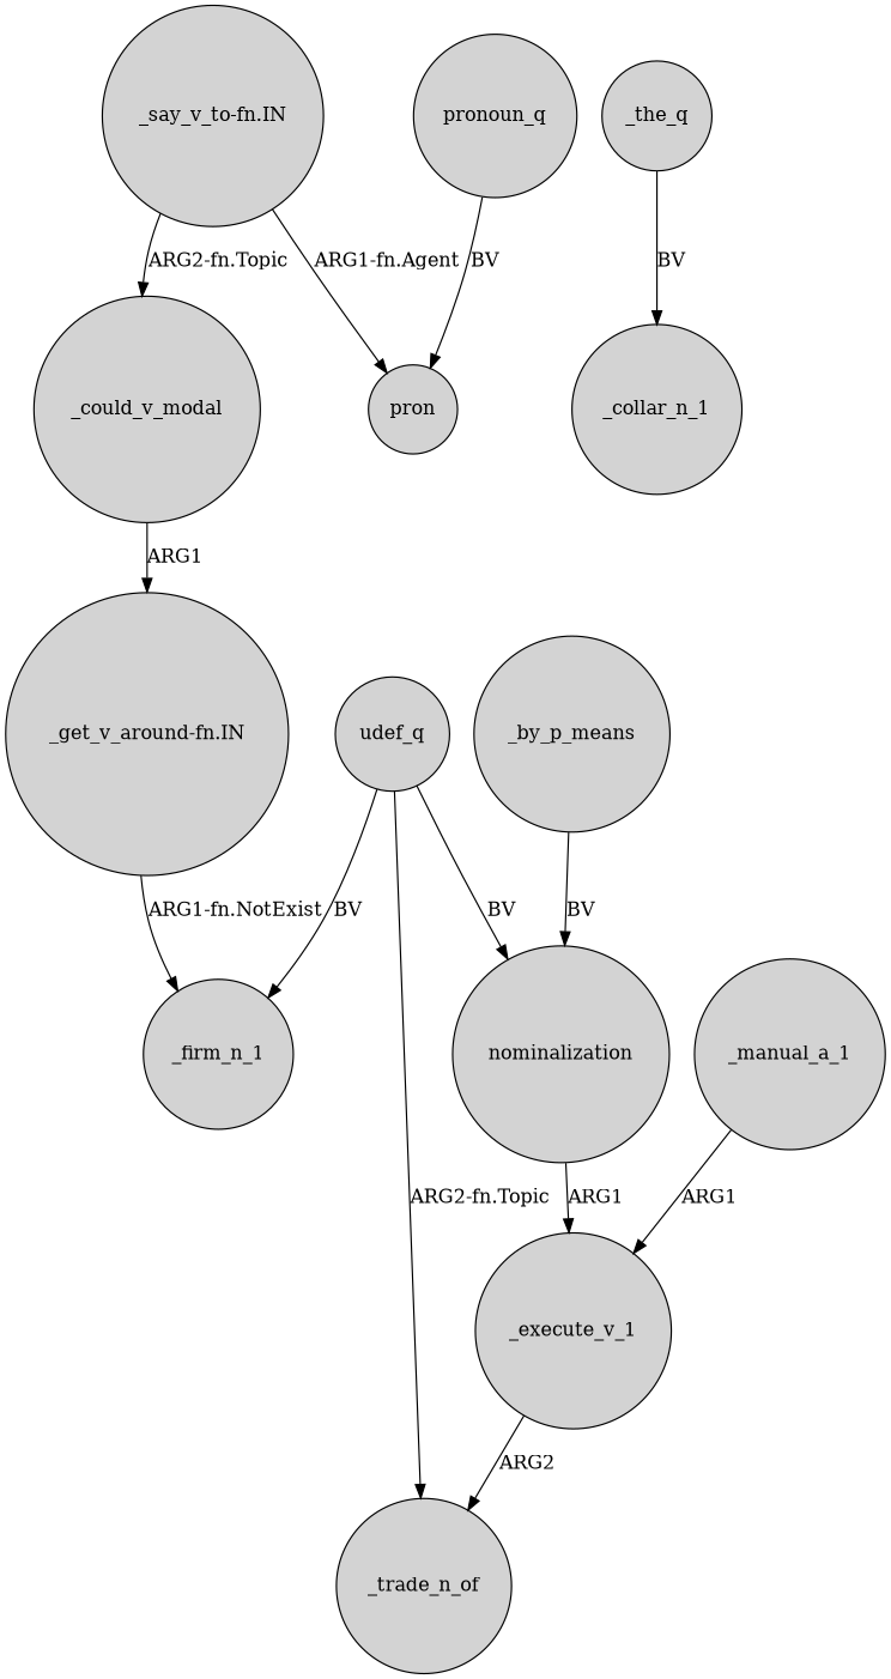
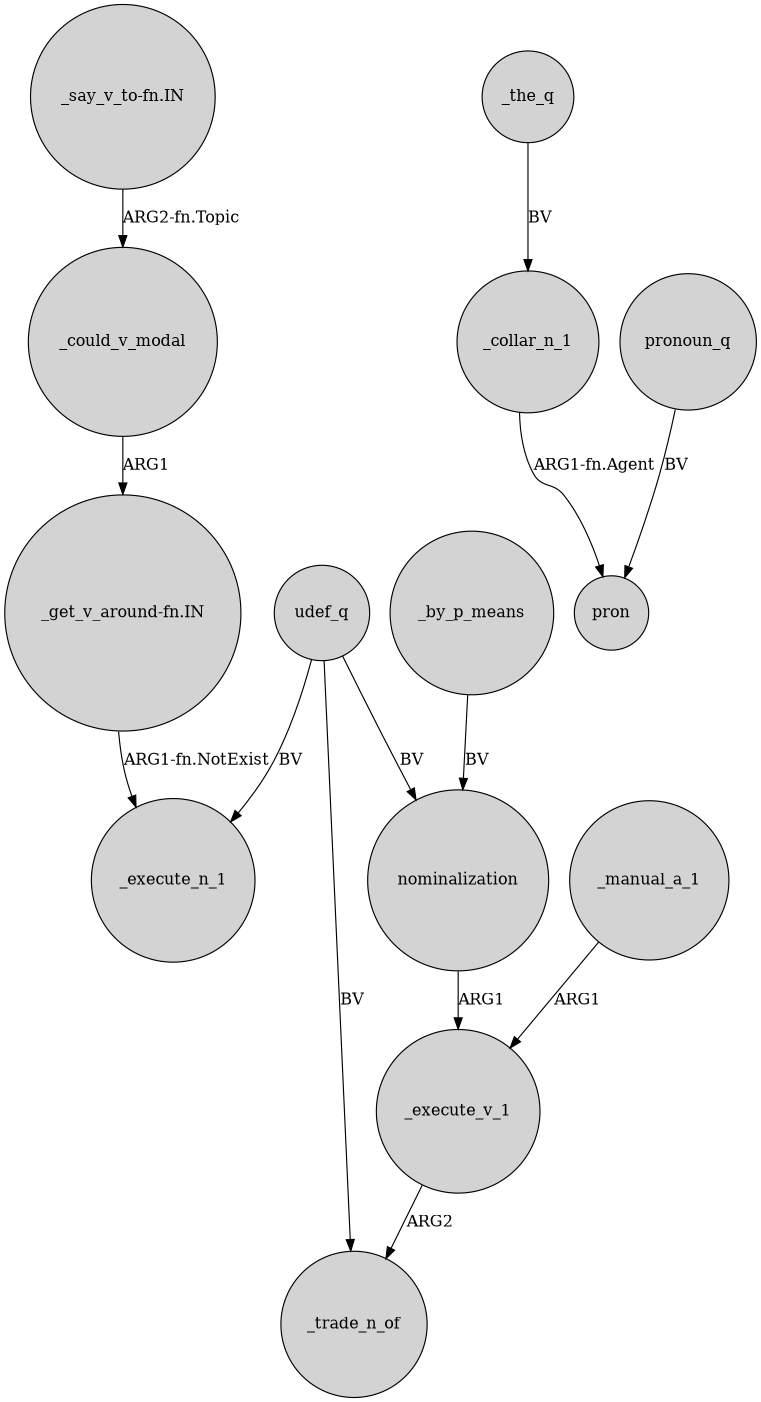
  digraph {
    node [shape=circle style=filled]
    udef_q
-   _firm_n_1
+   _firm_n_1 [label=_execute_n_1]
    _trade_n_of
    nominalization
    _execute_v_1
    "_get_v_around-fn.IN"
    _manual_a_1
    _could_v_modal
    _by_p_means
    _the_q
    _collar_n_1
    "_say_v_to-fn.IN"
    pron
    pronoun_q
    udef_q -> _firm_n_1 [label=BV]
-   udef_q -> _trade_n_of [label="ARG2-fn.Topic"]
+   udef_q -> _trade_n_of [label=BV]
    udef_q -> nominalization [label=BV]
    nominalization -> _execute_v_1 [label=ARG1]
    _execute_v_1 -> _trade_n_of [label=ARG2]
    "_get_v_around-fn.IN" -> _firm_n_1 [label="ARG1-fn.NotExist"]
    _manual_a_1 -> _execute_v_1 [label=ARG1]
    _could_v_modal -> "_get_v_around-fn.IN" [label=ARG1]
    _by_p_means -> nominalization [label=BV]
    _the_q -> _collar_n_1 [label=BV]
    "_say_v_to-fn.IN" -> _could_v_modal [label="ARG2-fn.Topic"]
-   "_say_v_to-fn.IN" -> pron [label="ARG1-fn.Agent"]
+   _collar_n_1 -> pron [label="ARG1-fn.Agent"]
    pronoun_q -> pron [label=BV]
  }
